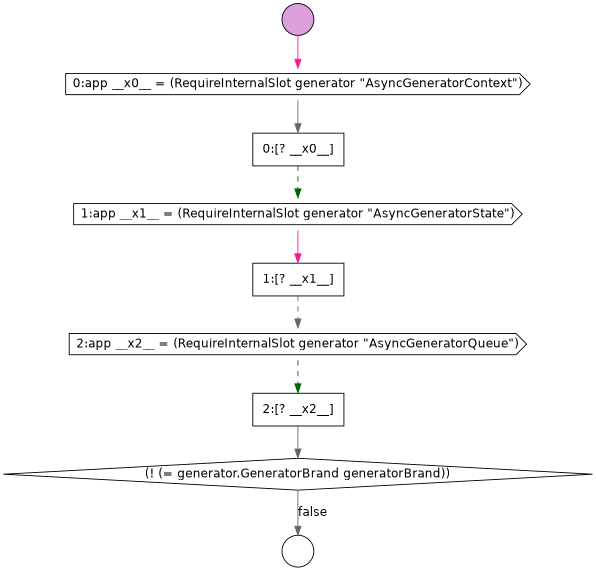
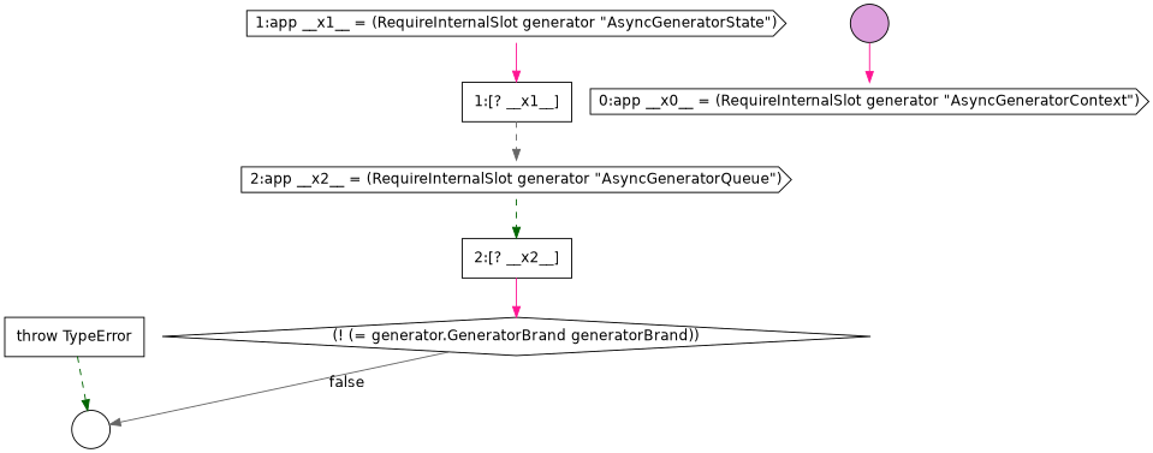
  digraph {
    fontname="DejaVu Sans"
    node [color=black fillcolor=white fontname="DejaVu Sans" shape=none style=filled]
    edge [color=gray40 fontname="DejaVu Sans" style=solid]
    n1 [label=<<font color="black">2:app __x2__ = (RequireInternalSlot generator &quot;AsyncGeneratorQueue&quot;)</font>> shape=cds]
    n2 [label=<<font color="black">     <table border="0" cellborder="1" cellspacing="0" cellpadding="10">       <tr><td align="left">2:[? __x2__]</td></tr>     </table>   </font>> margin=0]
    n3 [label=<<font color="black">(! (= generator.GeneratorBrand generatorBrand))</font>> shape=diamond]
    n4 [label=<<font color="black">1:app __x1__ = (RequireInternalSlot generator &quot;AsyncGeneratorState&quot;)</font>> shape=cds]
    n5 [label=<<font color="black">     <table border="0" cellborder="1" cellspacing="0" cellpadding="10">       <tr><td align="left">1:[? __x1__]</td></tr>     </table>   </font>> margin=0]
    n6 [label=" " shape=circle]
    n7 [fillcolor=plum label=" " shape=circle]
    n8 [label=<<font color="black">0:app __x0__ = (RequireInternalSlot generator &quot;AsyncGeneratorContext&quot;)</font>> shape=cds]
-   n9 [label=<<font color="black">     <table border="0" cellborder="1" cellspacing="0" cellpadding="10">       <tr><td align="left">0:[? __x0__]</td></tr>     </table>   </font>> margin=0]
+   n10 [label=<<font color="black">     <table border="0" cellborder="1" cellspacing="0" cellpadding="10">       <tr><td align="left">throw TypeError</td></tr>     </table>   </font>> margin=0]
    n1 -> n2 [color=darkgreen style=dashed]
-   n2 -> n3
+   n2 -> n3 [color=deeppink]
    n3 -> n6 [label=<<font color="black">false</font>>]
    n4 -> n5 [color=deeppink]
    n5 -> n1 [style=dashed]
    n7 -> n8 [color=deeppink]
-   n8 -> n9
-   n9 -> n4 [color=darkgreen style=dashed]
+   n10 -> n6 [color=darkgreen style=dashed]
  }
